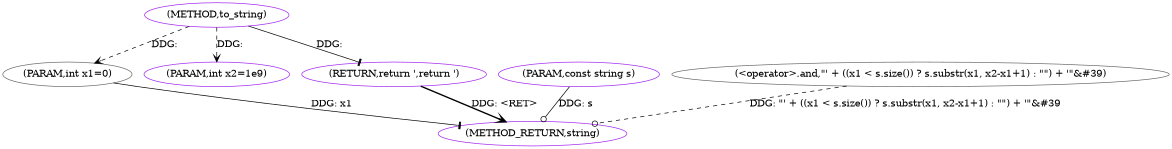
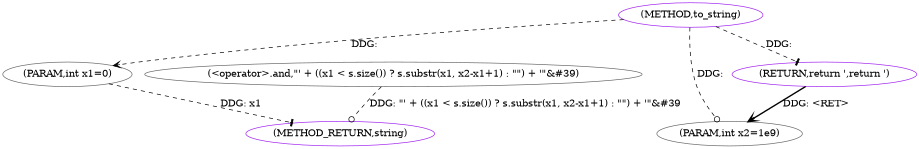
  digraph {
    node [color=purple]
    edge [arrowhead=odot style=dashed]
    n1 [label="(METHOD,to_string)"]
    n2 [color=gray40 label="(PARAM,int x1=0)"]
-   n3 [label="(PARAM,int x2=1e9)"]
+   n3 [color=gray40 label="(PARAM,int x2=1e9)"]
    n4 [label="(RETURN,return &#39;,return &#39;)"]
-   n5 [label="(PARAM,const string s)"]
    n6 [label="(METHOD_RETURN,string)"]
    n7 [color=gray40 label="(<operator>.and,\"&#39; + ((x1 < s.size()) ? s.substr(x1, x2-x1+1) : \"\") + &#39;\"&#39)"]
    n1 -> n2 [arrowhead=vee label="DDG: "]
-   n1 -> n3 [arrowhead=vee label="DDG: "]
-   n1 -> n4 [arrowhead=tee label="DDG: " style=solid]
-   n2 -> n6 [arrowhead=tee label="DDG: x1" style=solid]
-   n4 -> n6 [arrowhead=vee label="DDG: <RET>" style=bold]
-   n5 -> n6 [label="DDG: s" style=solid]
+   n1 -> n3 [label="DDG: "]
+   n1 -> n4 [arrowhead=tee label="DDG: "]
+   n2 -> n6 [arrowhead=tee label="DDG: x1"]
+   n4 -> n3 [arrowhead=vee label="DDG: <RET>" style=bold]
    n7 -> n6 [label="DDG: \"&#39; + ((x1 < s.size()) ? s.substr(x1, x2-x1+1) : \"\") + &#39;\"&#39"]
  }
